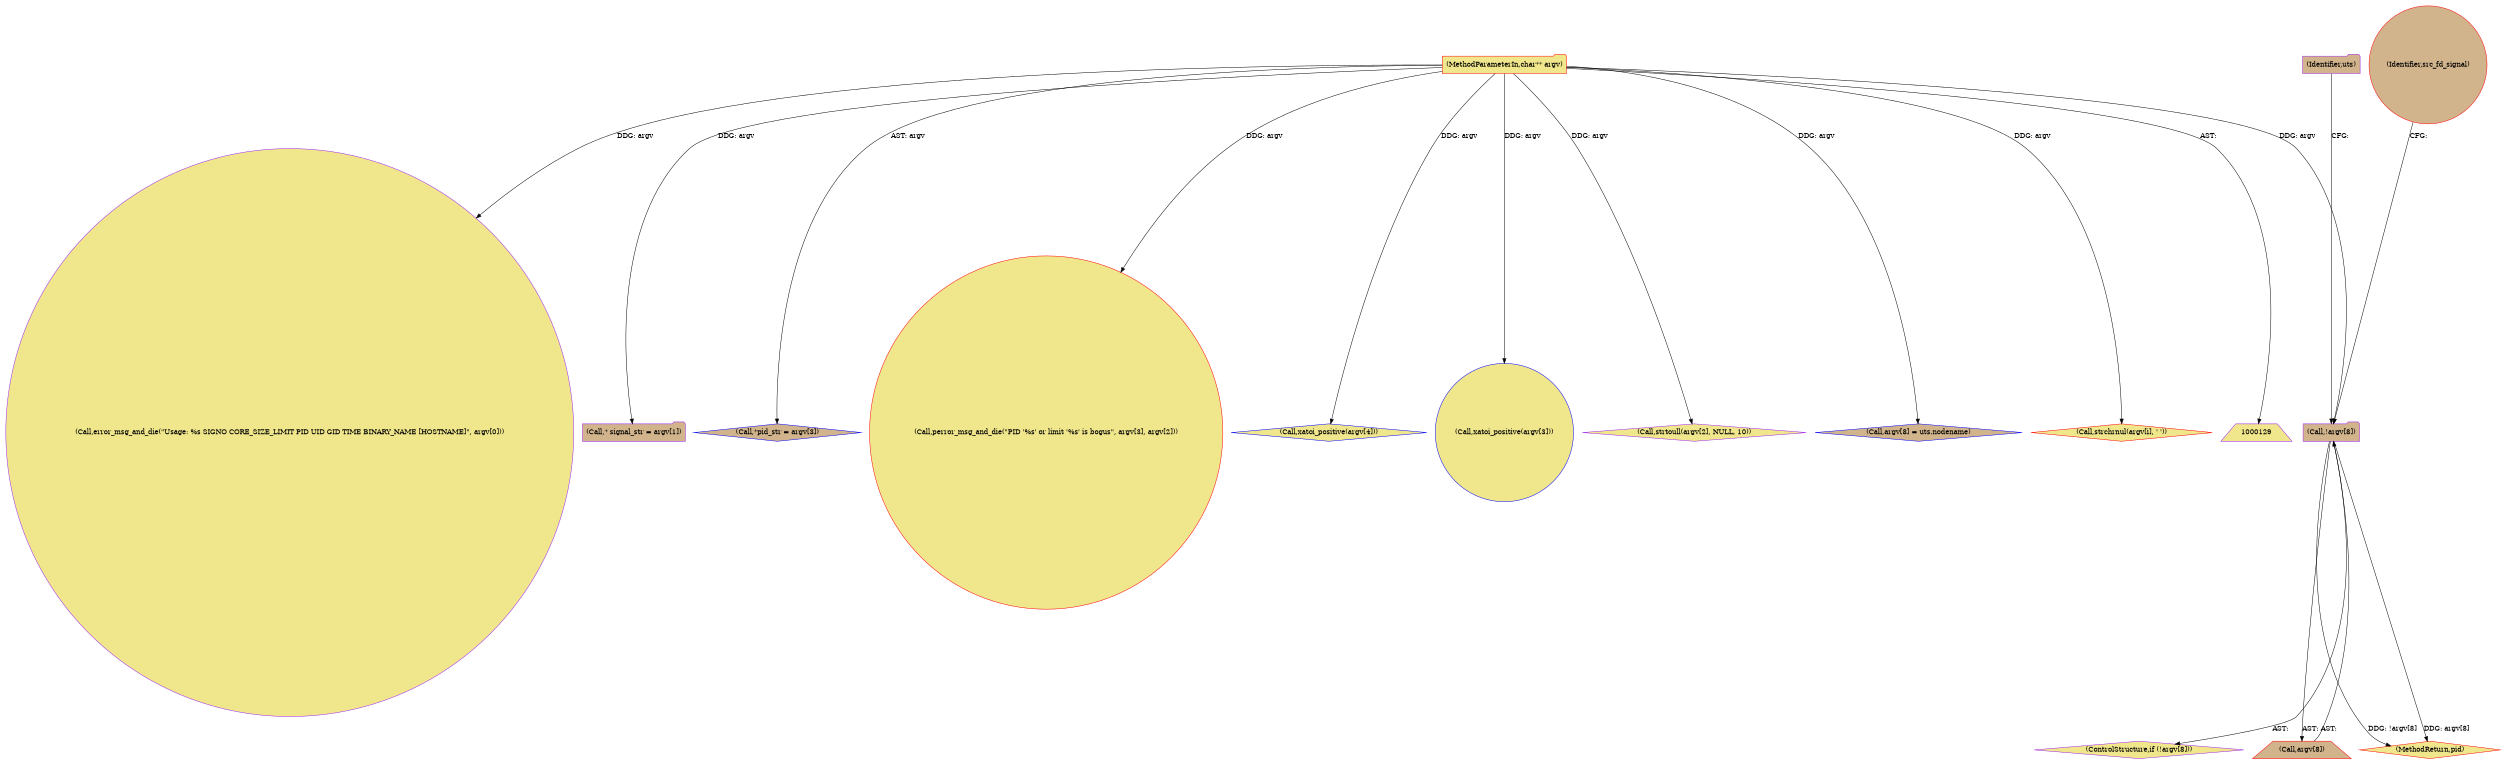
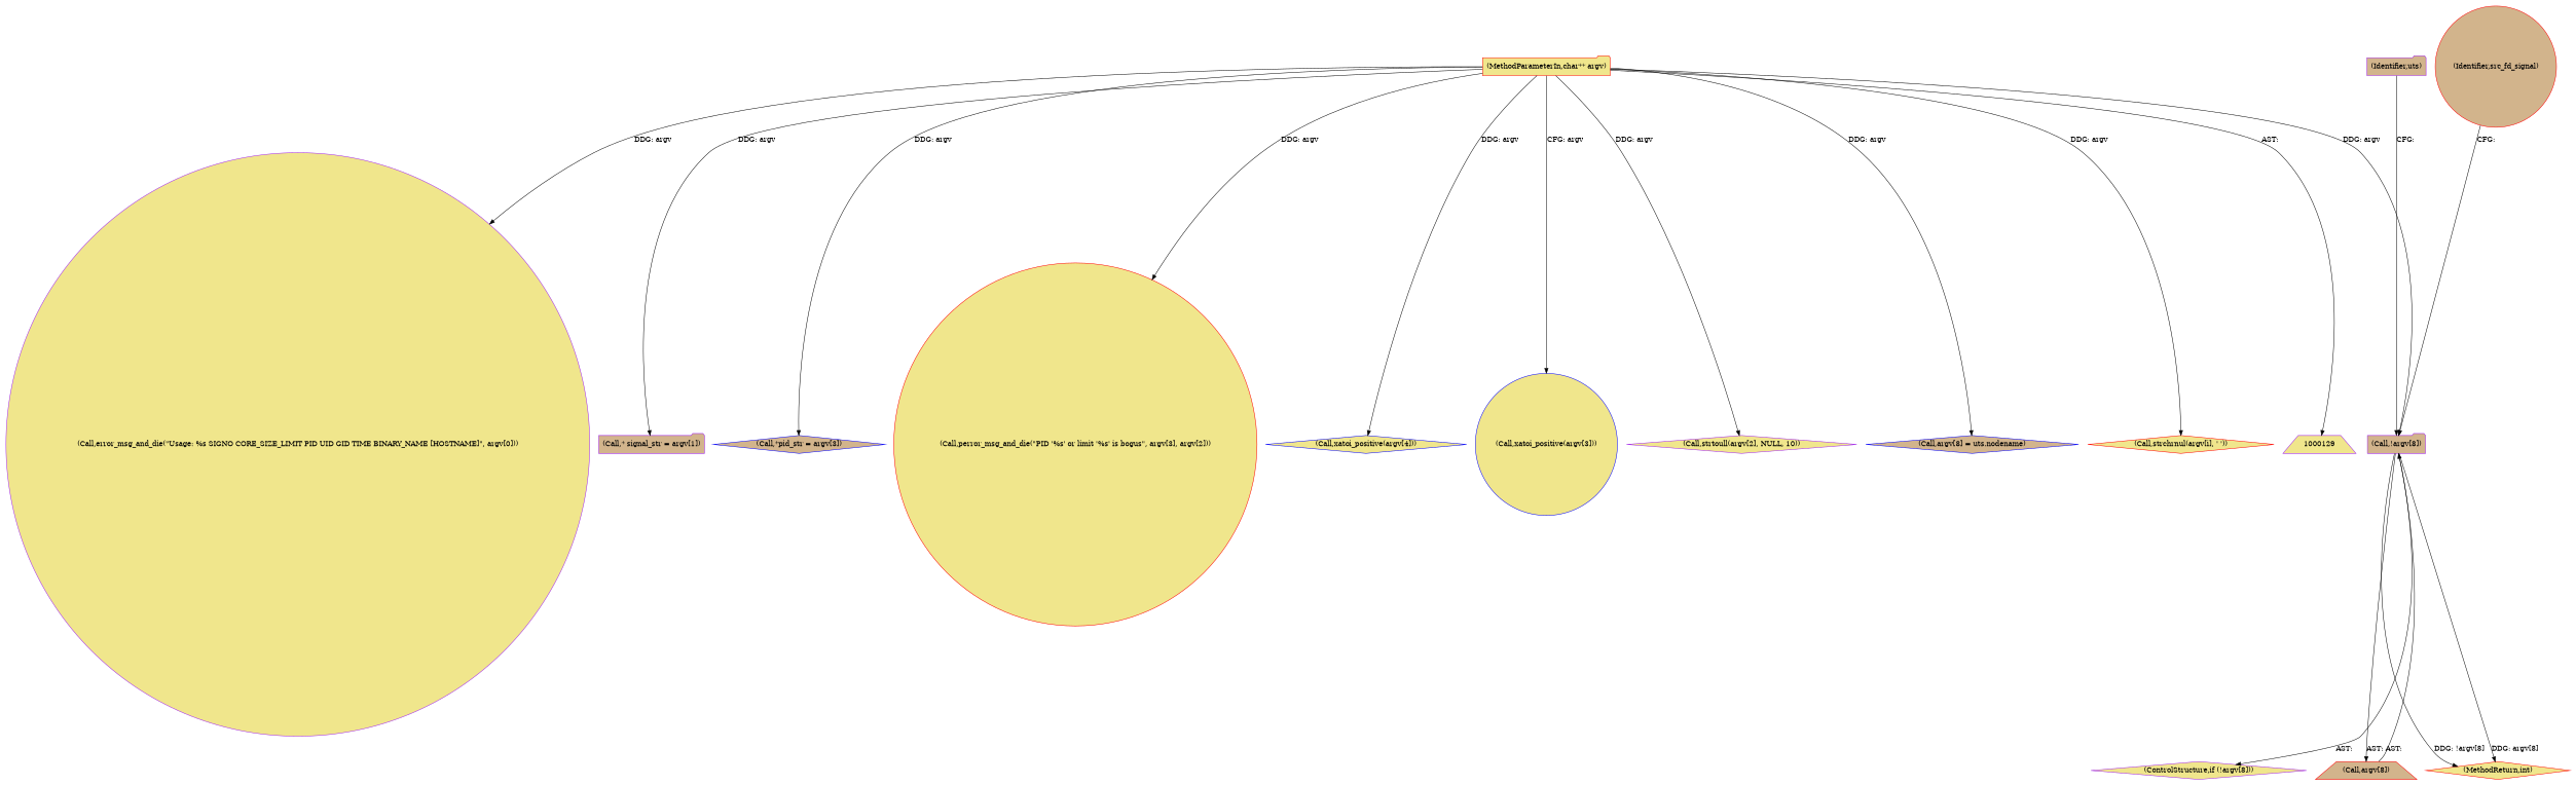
  digraph {
    node [color=purple fillcolor=khaki shape=diamond style=filled]
    n1 [fillcolor=tan label="(Call,!argv[8])" shape=folder]
    n2 [label="(ControlStructure,if (!argv[8]))"]
    n3 [color=red fillcolor=tan label="(Call,argv[8])" shape=trapezium]
-   n4 [color=red label="(MethodReturn,pid)"]
+   n4 [color=red label="(MethodReturn,int)"]
    n5 [color=red label="(MethodParameterIn,char** argv)" shape=folder]
    n6 [label="(Call,error_msg_and_die(\"Usage: %s SIGNO CORE_SIZE_LIMIT PID UID GID TIME BINARY_NAME [HOSTNAME]\", argv[0]))" shape=circle]
    n7 [fillcolor=tan label="(Call,* signal_str = argv[1])" shape=folder]
    n8 [color=blue fillcolor=tan label="(Call,*pid_str = argv[3])"]
    n9 [color=red label="(Call,perror_msg_and_die(\"PID '%s' or limit '%s' is bogus\", argv[3], argv[2]))" shape=circle]
    n10 [color=blue label="(Call,xatoi_positive(argv[4]))"]
    n11 [color=blue label="(Call,xatoi_positive(argv[3]))" shape=circle]
    n12 [label="(Call,strtoull(argv[2], NULL, 10))"]
    n13 [color=blue fillcolor=tan label="(Call,argv[8] = uts.nodename)"]
    n14 [color=red label="(Call,strchrnul(argv[i], ' '))"]
    n15 [label=1000129 shape=trapezium]
    n16 [fillcolor=tan label="(Identifier,uts)" shape=folder]
    n17 [color=red fillcolor=tan label="(Identifier,src_fd_signal)" shape=circle]
    n1 -> n2 [label="AST: "]
    n1 -> n3 [label="AST: "]
    n1 -> n4 [label="DDG: !argv[8]"]
    n1 -> n4 [label="DDG: argv[8]"]
    n3 -> n1 [label="AST: "]
    n5 -> n1 [label="DDG: argv"]
    n5 -> n6 [label="DDG: argv"]
    n5 -> n7 [label="DDG: argv"]
-   n5 -> n8 [label="AST: argv"]
+   n5 -> n8 [label="DDG: argv"]
    n5 -> n9 [label="DDG: argv"]
    n5 -> n10 [label="DDG: argv"]
-   n5 -> n11 [label="DDG: argv"]
+   n5 -> n11 [label="CFG: argv"]
    n5 -> n12 [label="DDG: argv"]
    n5 -> n13 [label="DDG: argv"]
    n5 -> n14 [label="DDG: argv"]
    n5 -> n15 [label="AST: "]
    n16 -> n1 [label="CFG: "]
    n17 -> n1 [label="CFG: "]
  }
